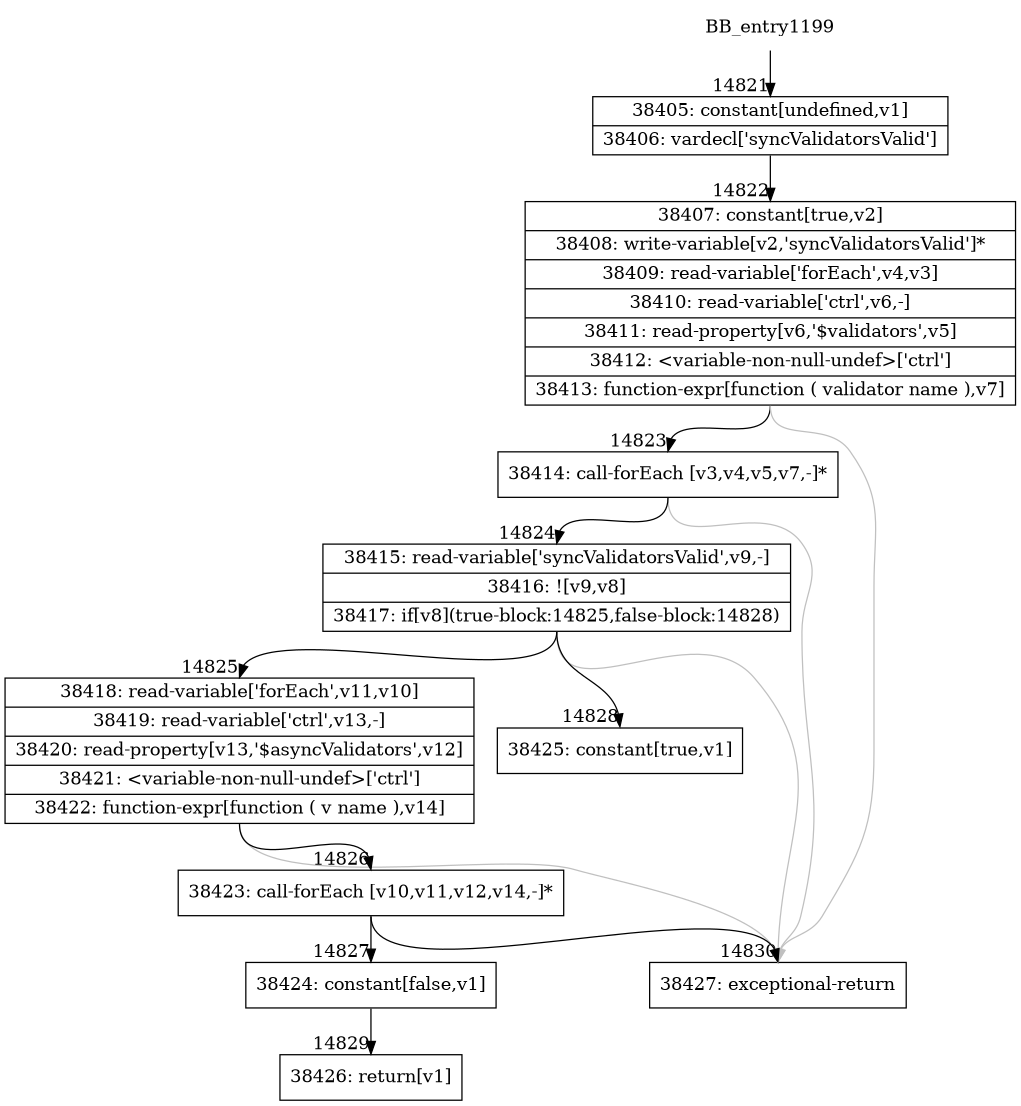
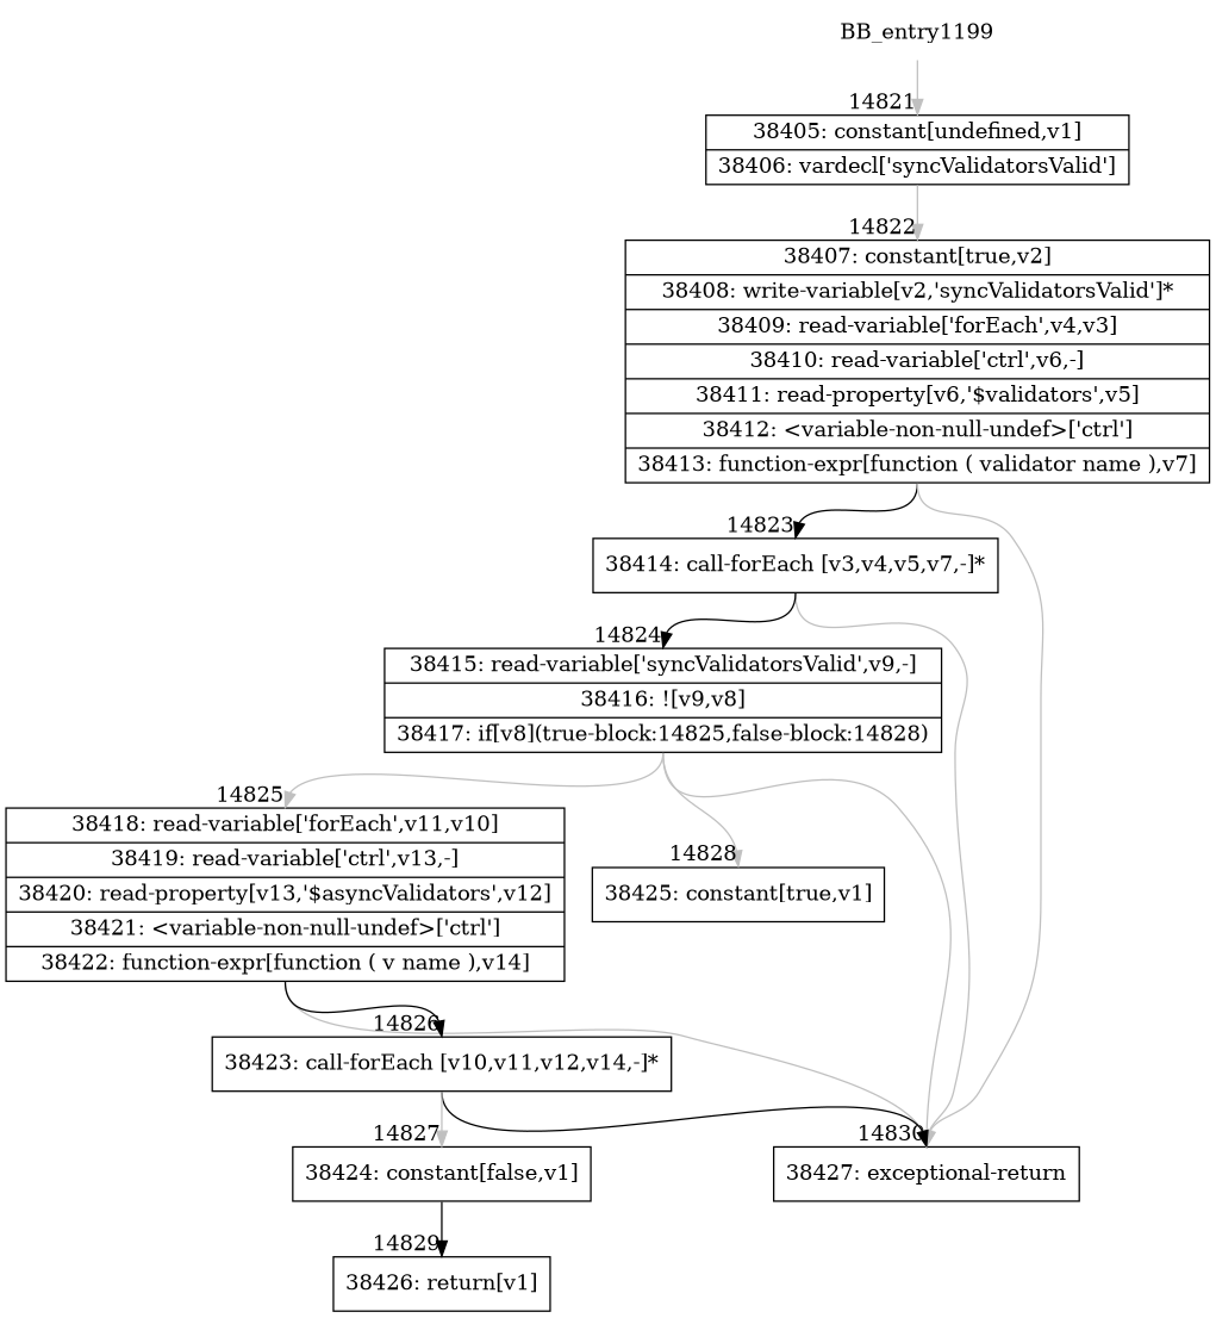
  digraph {
    rankdir=TD
    node [shape=record]
    edge [headport=n tailport=s]
    n1 [label=BB_entry1199 shape=none]
    n2 [label="{38405: constant[undefined,v1]|38406: vardecl['syncValidatorsValid']}"]
    n3 [label="{38407: constant[true,v2]|38408: write-variable[v2,'syncValidatorsValid']*|38409: read-variable['forEach',v4,v3]|38410: read-variable['ctrl',v6,-]|38411: read-property[v6,'$validators',v5]|38412: \<variable-non-null-undef\>['ctrl']|38413: function-expr[function ( validator name ),v7]}"]
    n4 [label="{38414: call-forEach [v3,v4,v5,v7,-]*}"]
    n5 [label="{38427: exceptional-return}"]
    n6 [label="{38415: read-variable['syncValidatorsValid',v9,-]|38416: ![v9,v8]|38417: if[v8](true-block:14825,false-block:14828)}"]
    n7 [label="{38418: read-variable['forEach',v11,v10]|38419: read-variable['ctrl',v13,-]|38420: read-property[v13,'$asyncValidators',v12]|38421: \<variable-non-null-undef\>['ctrl']|38422: function-expr[function ( v name ),v14]}"]
    n8 [label="{38425: constant[true,v1]}"]
    n9 [label="{38423: call-forEach [v10,v11,v12,v14,-]*}"]
    n10 [label="{38424: constant[false,v1]}"]
    n11 [label="{38426: return[v1]}"]
-   n1 -> n2 [headlabel="    14821"]
-   n2 -> n3 [headlabel="      14822"]
+   n1 -> n2 [headlabel="    14821" color=gray]
+   n2 -> n3 [headlabel="      14822" color=gray]
    n3 -> n4 [headlabel="      14823"]
    n3 -> n5 [color=gray headlabel="      14830"]
    n4 -> n5 [color=gray]
    n4 -> n6 [headlabel="      14824"]
    n6 -> n5 [color=gray]
-   n6 -> n7 [headlabel="      14825"]
-   n6 -> n8 [headlabel="      14828"]
+   n6 -> n7 [headlabel="      14825" color=gray]
+   n6 -> n8 [headlabel="      14828" color=gray]
    n7 -> n5 [color=gray]
    n7 -> n9 [headlabel="      14826"]
    n9 -> n5 [color=black]
-   n9 -> n10 [headlabel="      14827"]
+   n9 -> n10 [headlabel="      14827" color=gray]
    n10 -> n11 [headlabel="      14829"]
  }
